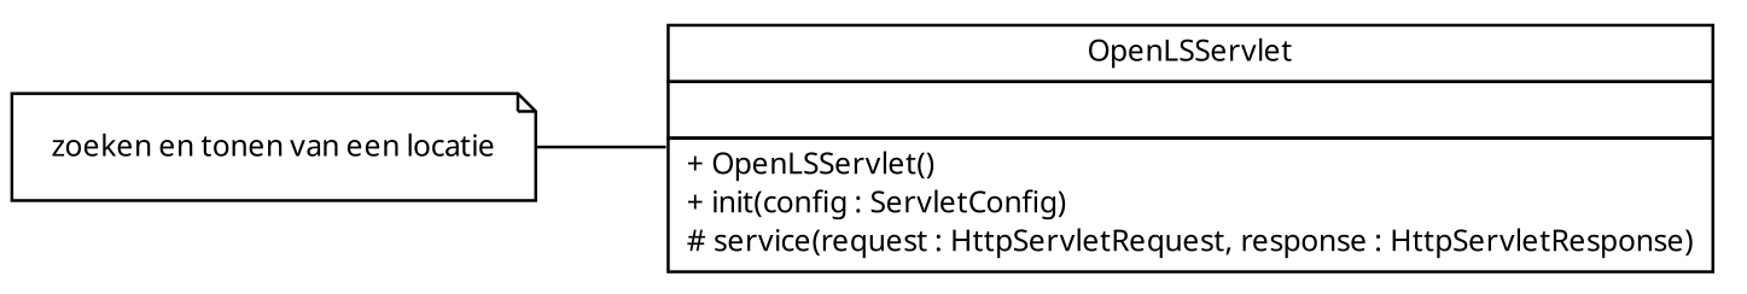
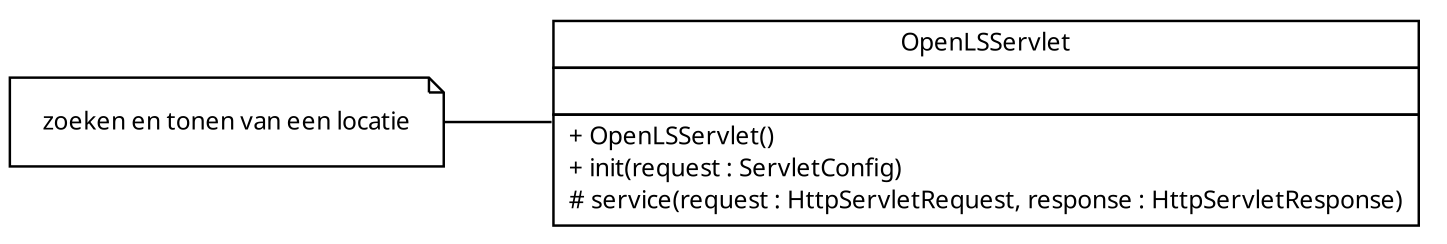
  digraph {
    nodesep=0.25
    ranksep=0.5
    rankdir=LR
    fontname="Noto Sans"
    node [fontcolor=black fontname="Noto Sans" fontsize=10.0]
-   n1 [label=<<table title="nl.geozet.openls.servlet.OpenLSServlet" border="0" cellborder="1" cellspacing="0" cellpadding="2" port="p" href="./OpenLSServlet.html"> 		<tr><td><table border="0" cellspacing="0" cellpadding="1"> <tr><td align="center" balign="center"> OpenLSServlet </td></tr> 		</table></td></tr> 		<tr><td><table border="0" cellspacing="0" cellpadding="1"> <tr><td align="left" balign="left">  </td></tr> 		</table></td></tr> 		<tr><td><table border="0" cellspacing="0" cellpadding="1"> <tr><td align="left" balign="left"> + OpenLSServlet() </td></tr> <tr><td align="left" balign="left"> + init(config : ServletConfig) </td></tr> <tr><td align="left" balign="left"> # service(request : HttpServletRequest, response : HttpServletResponse) </td></tr> 		</table></td></tr> 		</table>> shape=plaintext]
+   n1 [label=<<table title="nl.geozet.openls.servlet.OpenLSServlet" border="0" cellborder="1" cellspacing="0" cellpadding="2" port="p" href="./OpenLSServlet.html"> 		<tr><td><table border="0" cellspacing="0" cellpadding="1"> <tr><td align="center" balign="center"> OpenLSServlet </td></tr> 		</table></td></tr> 		<tr><td><table border="0" cellspacing="0" cellpadding="1"> <tr><td align="left" balign="left">  </td></tr> 		</table></td></tr> 		<tr><td><table border="0" cellspacing="0" cellpadding="1"> <tr><td align="left" balign="left"> + OpenLSServlet() </td></tr> <tr><td align="left" balign="left"> + init(request : ServletConfig) </td></tr> <tr><td align="left" balign="left"> # service(request : HttpServletRequest, response : HttpServletResponse) </td></tr> 		</table></td></tr> 		</table>> shape=plaintext]
    n2 [label=<<table title="nl.geozet.openls.servlet.OpenLSServlet" border="0" cellborder="0" cellspacing="0" cellpadding="2" port="p" href="./OpenLSServlet.html"> 		<tr><td><table border="0" cellspacing="0" cellpadding="1"> <tr><td align="left" balign="left"> zoeken en tonen van een locatie </td></tr> 		</table></td></tr> 		</table>> shape=note]
    n2 -> n1 [arrowhead=none fontname="Noto Sans" fontsize=10 headport=p labelfontname=arial labelfontsize=10]
  }
